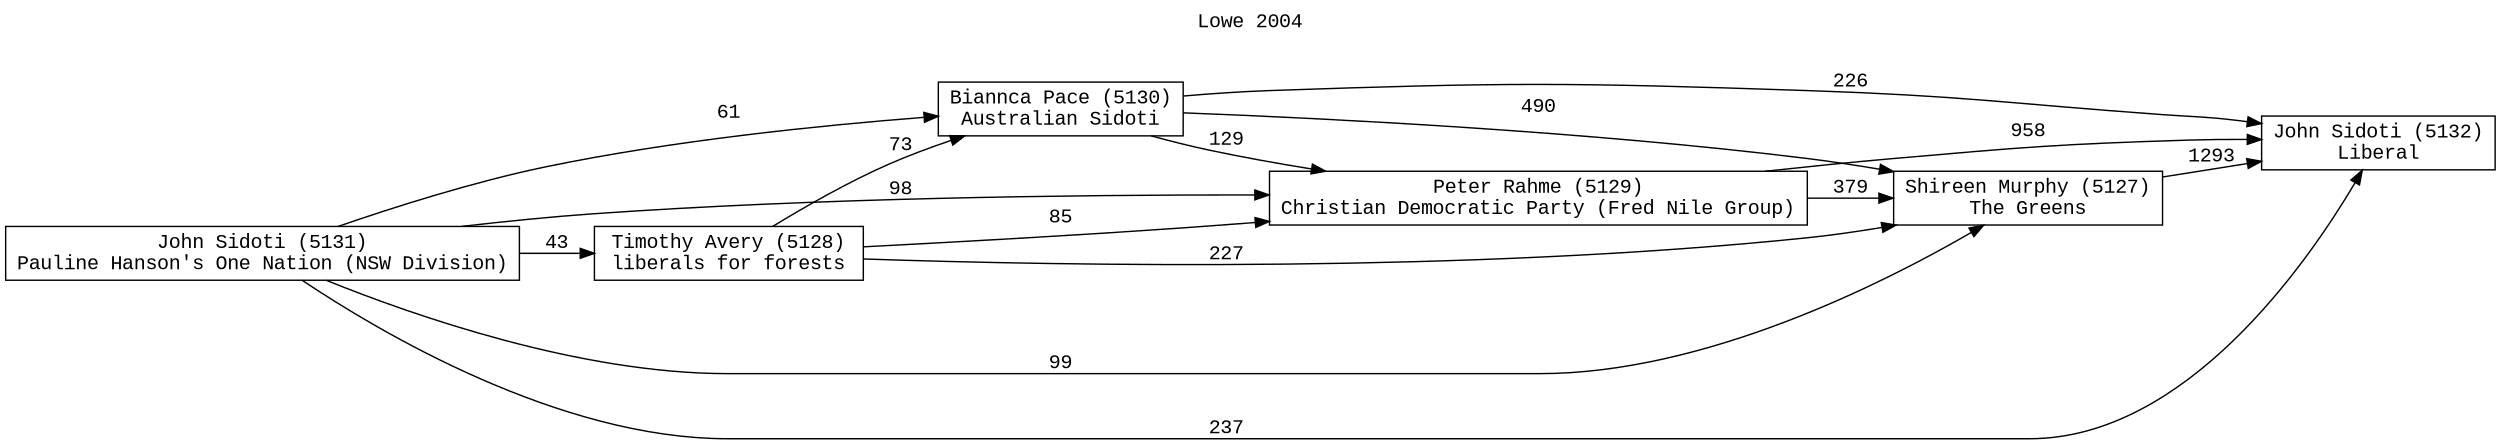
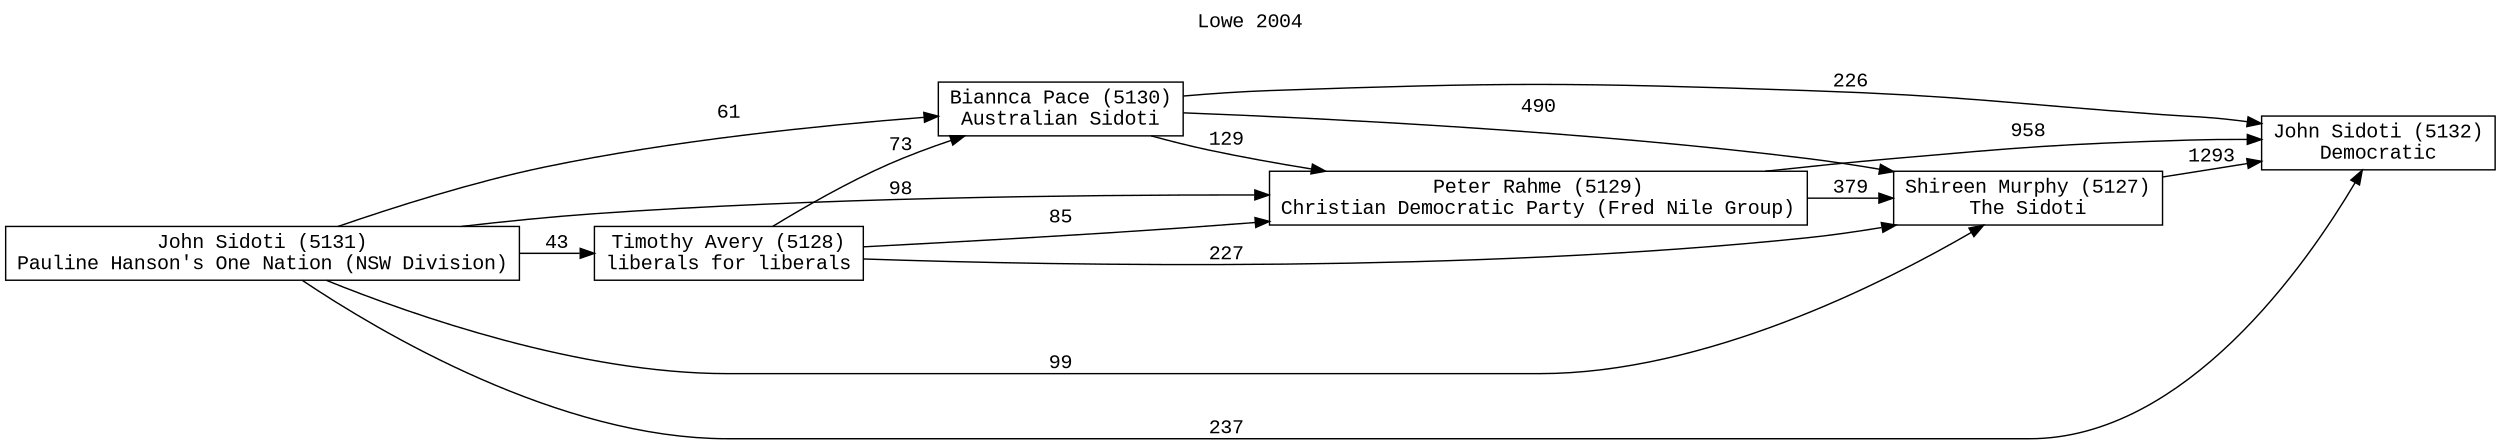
  digraph {
    fontname="Liberation Mono"
    label="Lowe 2004"
    labelloc=t
    mclimit=10
    rankdir=LR
    node [fontname="Liberation Mono" shape=box]
    edge [fontname="Liberation Mono"]
-   n1 [label="John Sidoti (5132)\nLiberal"]
-   n2 [label="Shireen Murphy (5127)\nThe Greens"]
+   n1 [label="John Sidoti (5132)\nDemocratic"]
+   n2 [label="Shireen Murphy (5127)\nThe Sidoti"]
    n3 [label="Peter Rahme (5129)\nChristian Democratic Party (Fred Nile Group)"]
    n4 [label="Biannca Pace (5130)\nAustralian Sidoti"]
-   n5 [label="Timothy Avery (5128)\nliberals for forests"]
+   n5 [label="Timothy Avery (5128)\nliberals for liberals"]
    n6 [label="John Sidoti (5131)\nPauline Hanson's One Nation (NSW Division)"]
    n2 -> n1 [label=1293]
    n3 -> n1 [label=958]
    n3 -> n2 [label=379]
    n4 -> n1 [label=226]
    n4 -> n2 [label=490]
    n4 -> n3 [label=129]
    n5 -> n2 [label=227]
    n5 -> n3 [label=85]
    n5 -> n4 [label=73]
    n6 -> n1 [label=237]
    n6 -> n2 [label=99]
    n6 -> n3 [label=98]
    n6 -> n4 [label=61]
    n6 -> n5 [label=43]
  }
